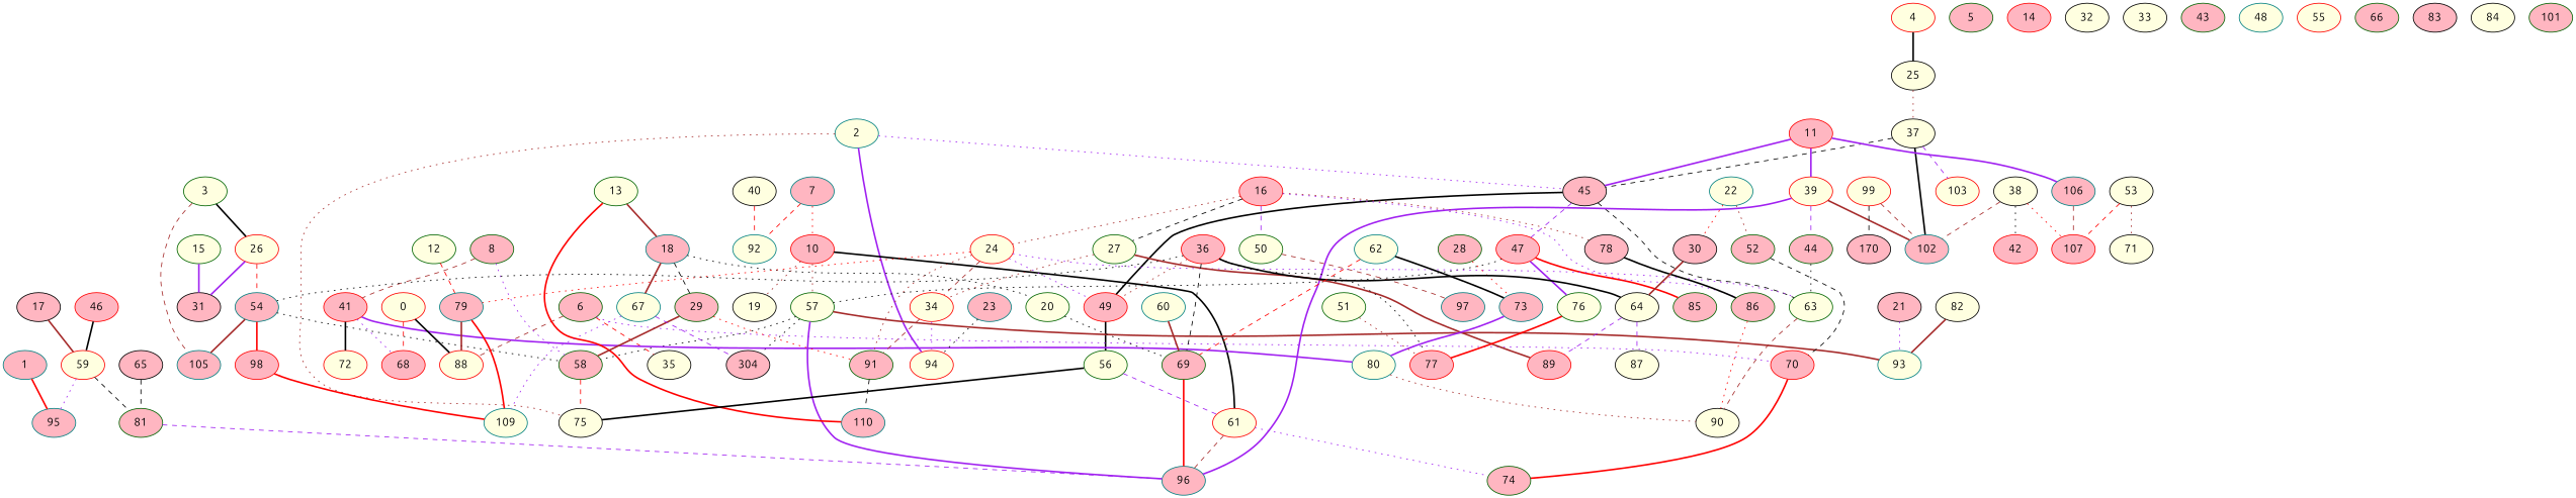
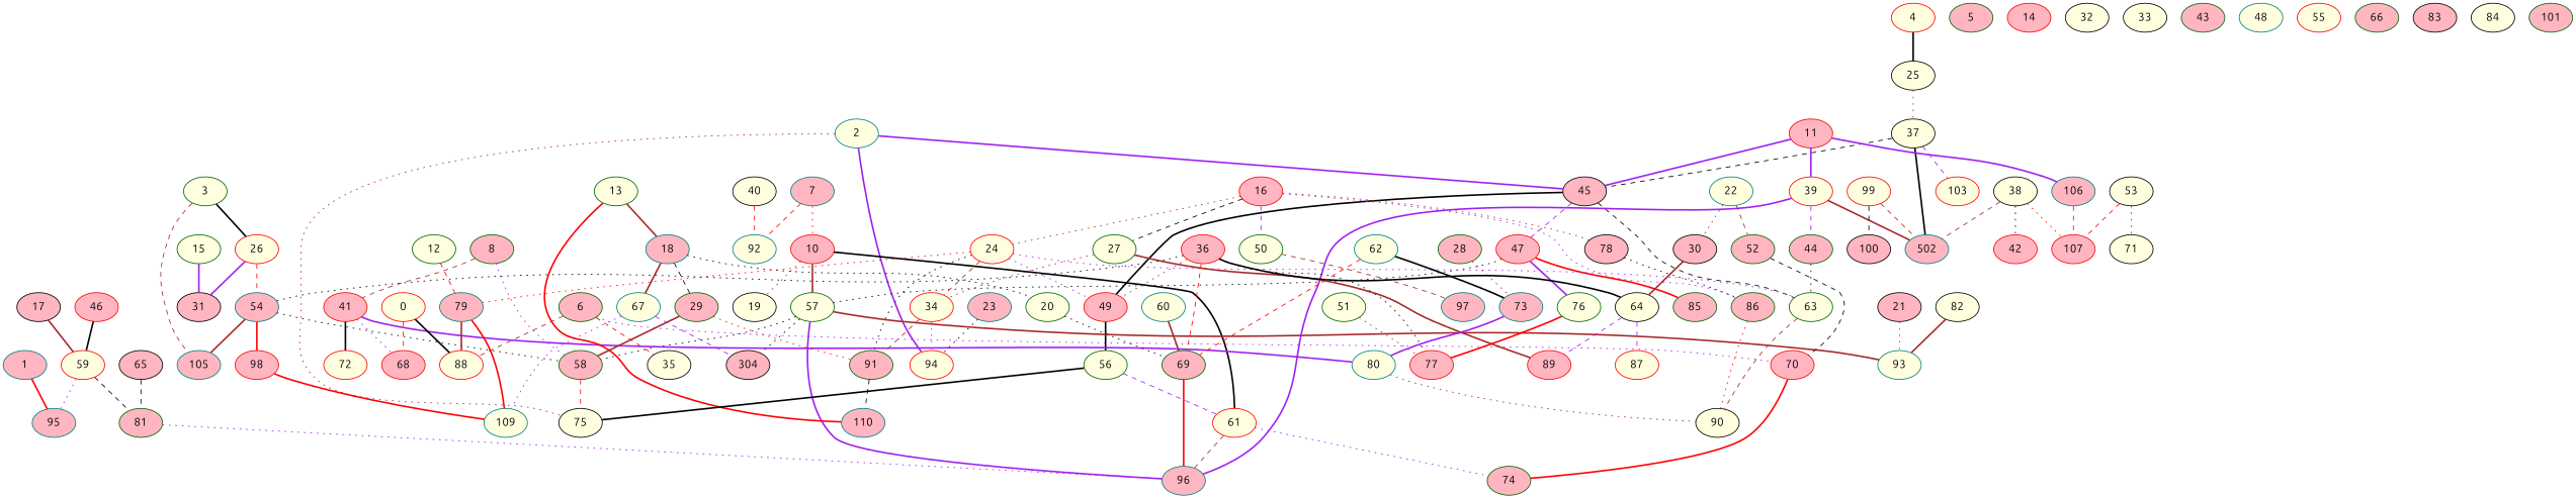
  graph {
    fontname=Ubuntu
    node [color=red fillcolor=lightpink fontname=Ubuntu style=filled]
    edge [color=brown fontname=Ubuntu style=bold]
    1 [color=teal]
    95 [color=teal]
    2 [color=teal fillcolor=lightyellow]
    45 [color=black]
    75 [color=black fillcolor=lightyellow]
    94 [fillcolor=lightyellow]
    49
    63 [color=darkgreen fillcolor=lightyellow]
    47
    3 [color=darkgreen fillcolor=lightyellow]
    26 [fillcolor=lightyellow]
    105 [color=teal]
    31 [color=black]
    54 [color=teal]
    4 [fillcolor=lightyellow]
    25 [color=black fillcolor=lightyellow]
    37 [color=black fillcolor=lightyellow]
    5 [color=darkgreen]
    6 [color=darkgreen]
    35 [color=black fillcolor=lightyellow]
    70
    88 [fillcolor=lightyellow]
    74 [color=darkgreen]
    7 [color=teal]
    10
    92 [color=teal fillcolor=lightyellow]
    19 [color=black fillcolor=lightyellow]
    57 [color=darkgreen fillcolor=lightyellow]
    61 [fillcolor=lightyellow]
    8 [color=darkgreen]
    41
    58 [color=darkgreen]
    68
    72 [fillcolor=lightyellow]
    80 [color=teal fillcolor=lightyellow]
    n36 [fillcolor=lightyellow label=0]
    93 [color=teal fillcolor=lightyellow]
    96 [color=teal]
    n39 [color=black label=304]
    11
    39 [fillcolor=lightyellow]
    106 [color=teal]
-   102 [color=teal]
+   102 [color=teal label=502]
    44 [color=darkgreen]
    107
    12 [color=darkgreen fillcolor=lightyellow]
    79 [color=teal]
    109 [color=teal fillcolor=lightyellow]
    13 [color=darkgreen fillcolor=lightyellow]
    18 [color=teal]
    110 [color=teal]
    20 [color=darkgreen fillcolor=lightyellow]
    29 [color=darkgreen]
    67 [color=teal fillcolor=lightyellow]
    14
    15 [color=darkgreen fillcolor=lightyellow]
    24 [fillcolor=lightyellow]
    16
    27 [color=darkgreen fillcolor=lightyellow]
    50 [color=darkgreen fillcolor=lightyellow]
    78 [color=black]
    86 [color=darkgreen]
    34 [fillcolor=lightyellow]
    91 [color=darkgreen]
    89
    97 [color=teal]
    90 [color=black fillcolor=lightyellow]
    17 [color=black]
    59 [fillcolor=lightyellow]
    81 [color=darkgreen]
    69 [color=darkgreen]
    21 [color=black]
    22 [color=teal fillcolor=lightyellow]
    30 [color=black]
    52 [color=darkgreen]
    64 [color=black fillcolor=lightyellow]
    23 [color=teal]
    56 [color=darkgreen fillcolor=lightyellow]
    103 [fillcolor=lightyellow]
    98
    28 [color=darkgreen]
    73 [color=teal]
-   87 [color=black fillcolor=lightyellow]
+   87 [fillcolor=lightyellow]
    32 [color=black fillcolor=lightyellow]
    33 [color=black fillcolor=lightyellow]
    36
    77
    38 [color=black fillcolor=lightyellow]
    42
    40 [color=black fillcolor=lightyellow]
    43 [color=darkgreen]
    76 [color=darkgreen fillcolor=lightyellow]
    85 [color=darkgreen]
    46
    48 [color=teal fillcolor=lightyellow]
    51 [color=darkgreen fillcolor=lightyellow]
    53 [color=black fillcolor=lightyellow]
    71 [color=black fillcolor=lightyellow]
    55 [fillcolor=lightyellow]
    60 [color=teal fillcolor=lightyellow]
    62 [color=teal fillcolor=lightyellow]
    65 [color=black]
    66 [color=darkgreen]
    82 [color=black fillcolor=lightyellow]
    83 [color=black]
    84 [color=black fillcolor=lightyellow]
    99 [fillcolor=lightyellow]
-   100 [color=black label=170]
+   100 [color=black]
    101 [color=darkgreen]
    1 -- 95 [color=red]
-   2 -- 45 [color=purple style=dotted]
+   2 -- 45 [color=purple]
    2 -- 75 [style=dotted]
    2 -- 94 [color=purple]
    45 -- 49 [color=black]
    45 -- 63 [color=black style=dashed]
    45 -- 47 [color=purple style=dashed]
    49 -- 56 [color=black]
    63 -- 90 [style=dashed]
    47 -- 57 [color=black style=dotted]
    47 -- 76 [color=purple]
    47 -- 85 [color=red]
    3 -- 26 [color=black]
    3 -- 105 [style=dashed]
    26 -- 31 [color=purple]
    26 -- 54 [color=red style=dashed]
    54 -- 105
    54 -- 58 [color=black style=dotted]
    54 -- 98 [color=red]
    4 -- 25 [color=black]
    25 -- 37 [style=dotted]
    37 -- 45 [color=black style=dashed]
    37 -- 102 [color=black]
    37 -- 103 [color=purple style=dashed]
    6 -- 35 [color=red style=dashed]
    6 -- 70 [color=purple style=dotted]
    6 -- 88 [style=dashed]
    70 -- 74 [color=red]
    7 -- 10 [color=red style=dotted]
    7 -- 92 [color=red style=dashed]
    10 -- 19 [style=dotted]
-   10 -- 57 [style=dotted]
+   10 -- 57
    10 -- 61 [color=black]
    57 -- 58 [color=black style=dotted]
    57 -- 93
    57 -- 96 [color=purple]
    57 -- n39 [color=black style=dotted]
    61 -- 74 [color=purple style=dotted]
    61 -- 96 [style=dashed]
    8 -- 41 [style=dashed]
    8 -- 58 [color=purple style=dotted]
    41 -- 68 [color=purple style=dotted]
    41 -- 72 [color=black]
    41 -- 80 [color=purple]
    58 -- 75 [color=red style=dashed]
    80 -- 90 [style=dotted]
    n36 -- 88 [color=black]
    n36 -- 68 [color=red style=dashed]
    11 -- 45 [color=purple]
    11 -- 39 [color=purple]
    11 -- 106 [color=purple]
    39 -- 96 [color=purple]
    39 -- 102
    39 -- 44 [color=purple style=dashed]
    106 -- 107 [style=dashed]
    44 -- 63 [color=black style=dotted]
    12 -- 79 [color=red style=dashed]
    79 -- 88
    79 -- 109 [color=red]
    13 -- 18
    13 -- 110 [color=red]
    18 -- 20 [color=black style=dotted]
    18 -- 29 [color=black style=dashed]
    18 -- 67
    20 -- 69 [color=black style=dotted]
    29 -- 58
    29 -- 91 [color=red style=dotted]
    67 -- n39 [color=purple style=dashed]
    67 -- 109 [color=purple style=dotted]
    15 -- 31 [color=purple]
    24 -- 49 [color=purple style=dotted]
    24 -- 63 [color=purple style=dotted]
    24 -- 79 [color=red style=dotted]
    24 -- 34 [style=dashed]
-   24 -- 91 [style=dotted]
+   24 -- 91 [color=black style=dotted]
    16 -- 24 [style=dotted]
    16 -- 27 [color=black style=dashed]
    16 -- 50 [color=purple style=dashed]
    16 -- 78 [style=dotted]
    16 -- 86 [color=purple style=dotted]
    27 -- 34 [style=dotted]
    27 -- 89
    50 -- 97 [style=dashed]
-   78 -- 86 [color=black]
+   78 -- 86 [color=black style=dotted]
    86 -- 90 [color=red style=dotted]
    34 -- 94 [color=purple style=dotted]
    34 -- 91 [style=dashed]
    91 -- 110 [color=black style=dashed]
    17 -- 59
    59 -- 95 [color=purple style=dotted]
    59 -- 81 [color=black style=dashed]
-   81 -- 96 [color=purple style=dashed]
+   81 -- 96 [color=purple style=dotted]
    69 -- 96 [color=red]
    21 -- 93 [color=purple style=dotted]
    22 -- 30 [color=red style=dotted]
-   22 -- 52 [style=dotted]
+   22 -- 52 [style=dashed]
    30 -- 64
    52 -- 70 [color=black style=dashed]
    64 -- 89 [color=purple style=dashed]
    64 -- 87 [color=purple style=dashed]
    23 -- 94 [color=black style=dotted]
    56 -- 75 [color=black]
    56 -- 61 [color=purple style=dashed]
    98 -- 109 [color=red]
    28 -- 73 [color=red style=dotted]
    73 -- 80 [color=purple]
    36 -- 49 [style=dotted]
    36 -- 54 [color=black style=dotted]
-   36 -- 69 [color=black style=dashed]
+   36 -- 69 [color=red style=dashed]
    36 -- 64 [color=black]
    36 -- 77 [color=black style=dotted]
    38 -- 102 [style=dashed]
    38 -- 107 [color=red style=dotted]
    38 -- 42 [color=black style=dotted]
    40 -- 92 [color=red style=dashed]
    76 -- 77 [color=red]
    46 -- 59 [color=black]
    51 -- 77 [style=dotted]
    53 -- 107 [color=red style=dashed]
    53 -- 71 [style=dotted]
    60 -- 69
    62 -- 69 [color=red style=dashed]
    62 -- 73 [color=black]
    65 -- 81 [color=black style=dashed]
    82 -- 93
    99 -- 102 [style=dashed]
    99 -- 100 [color=black style=dashed]
  }
